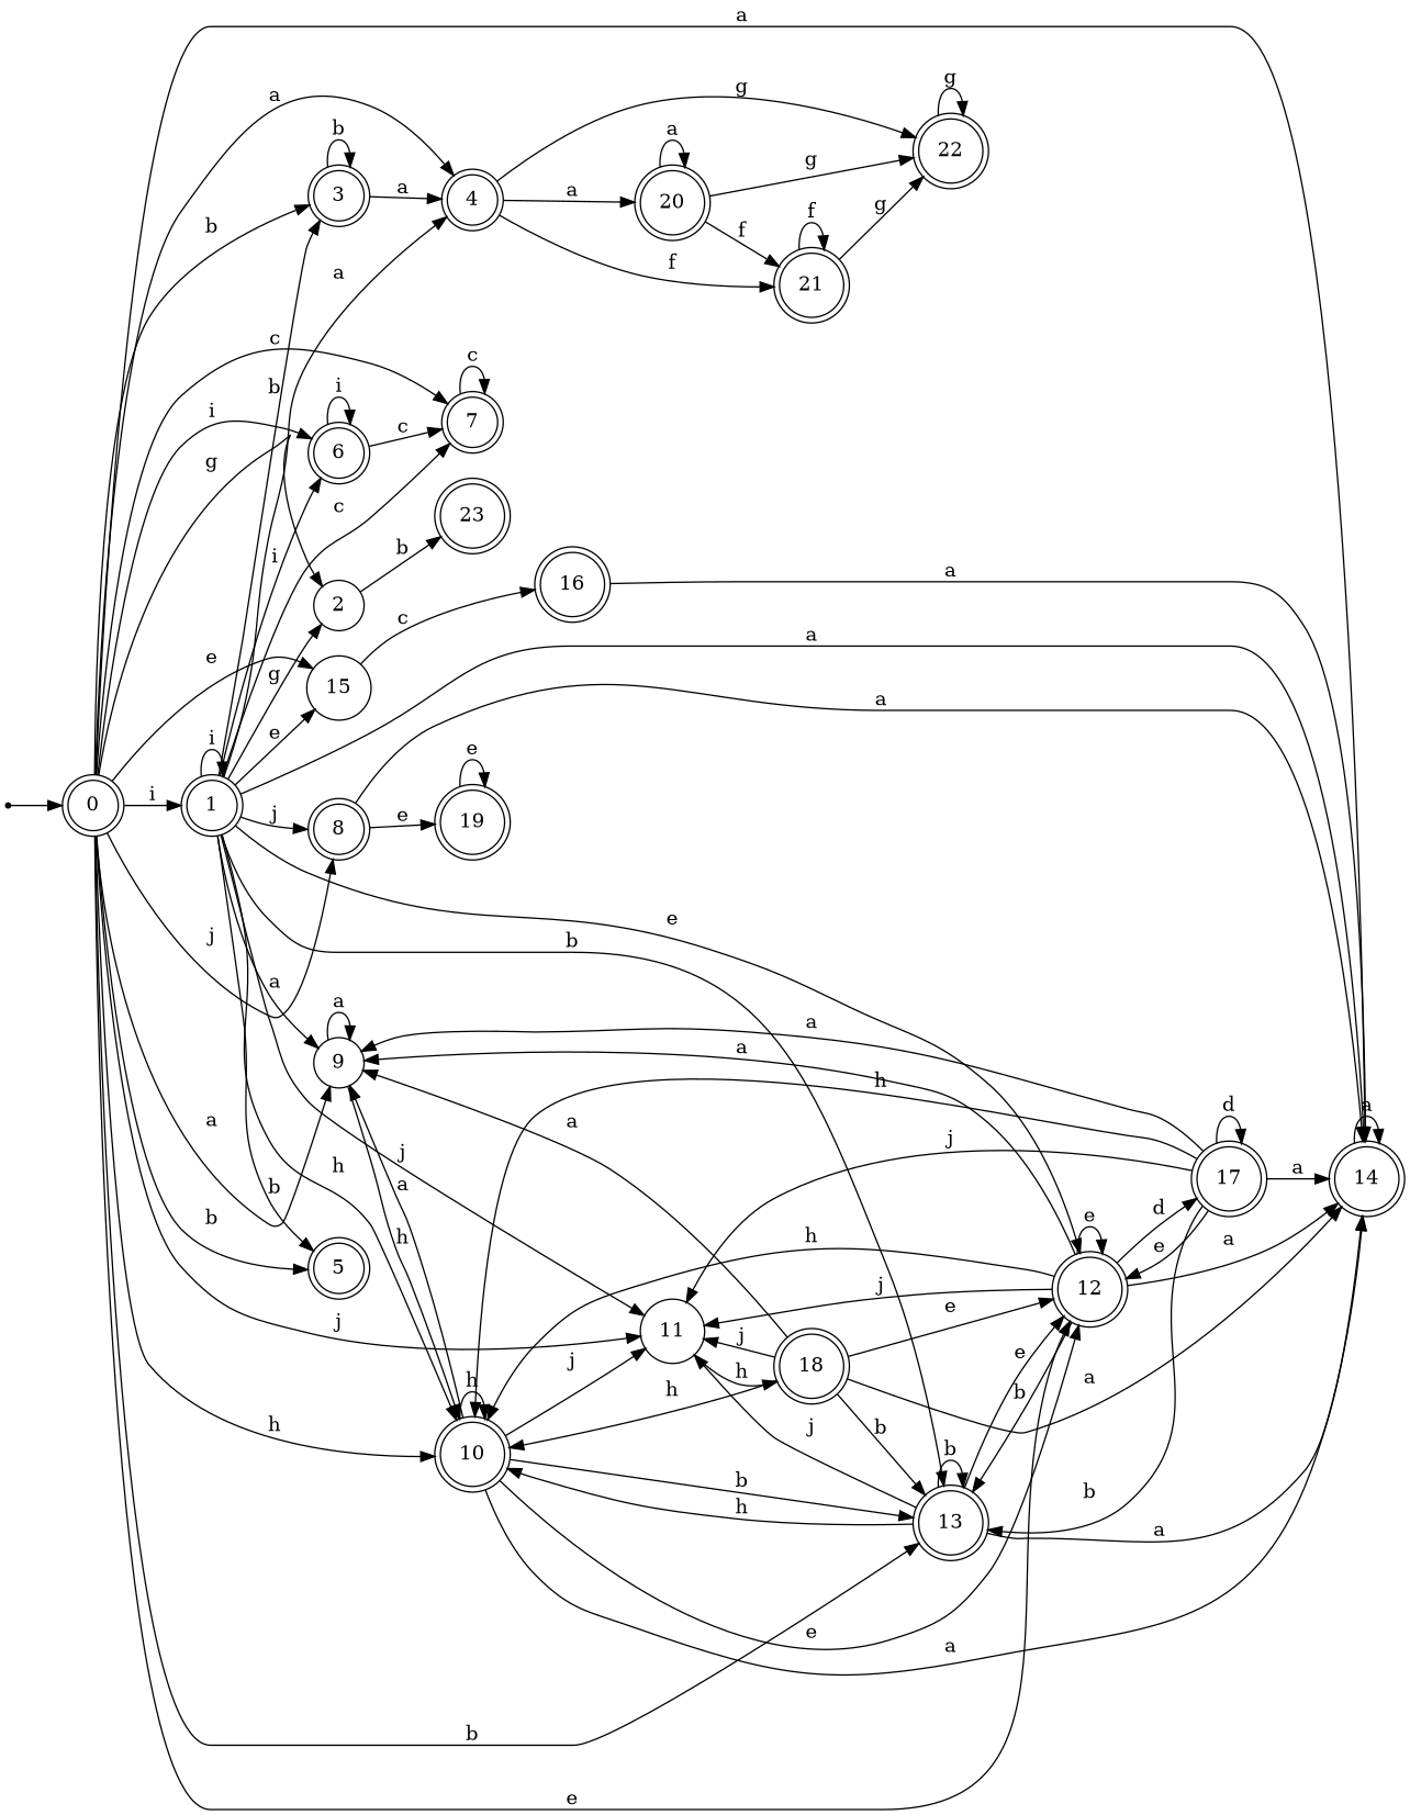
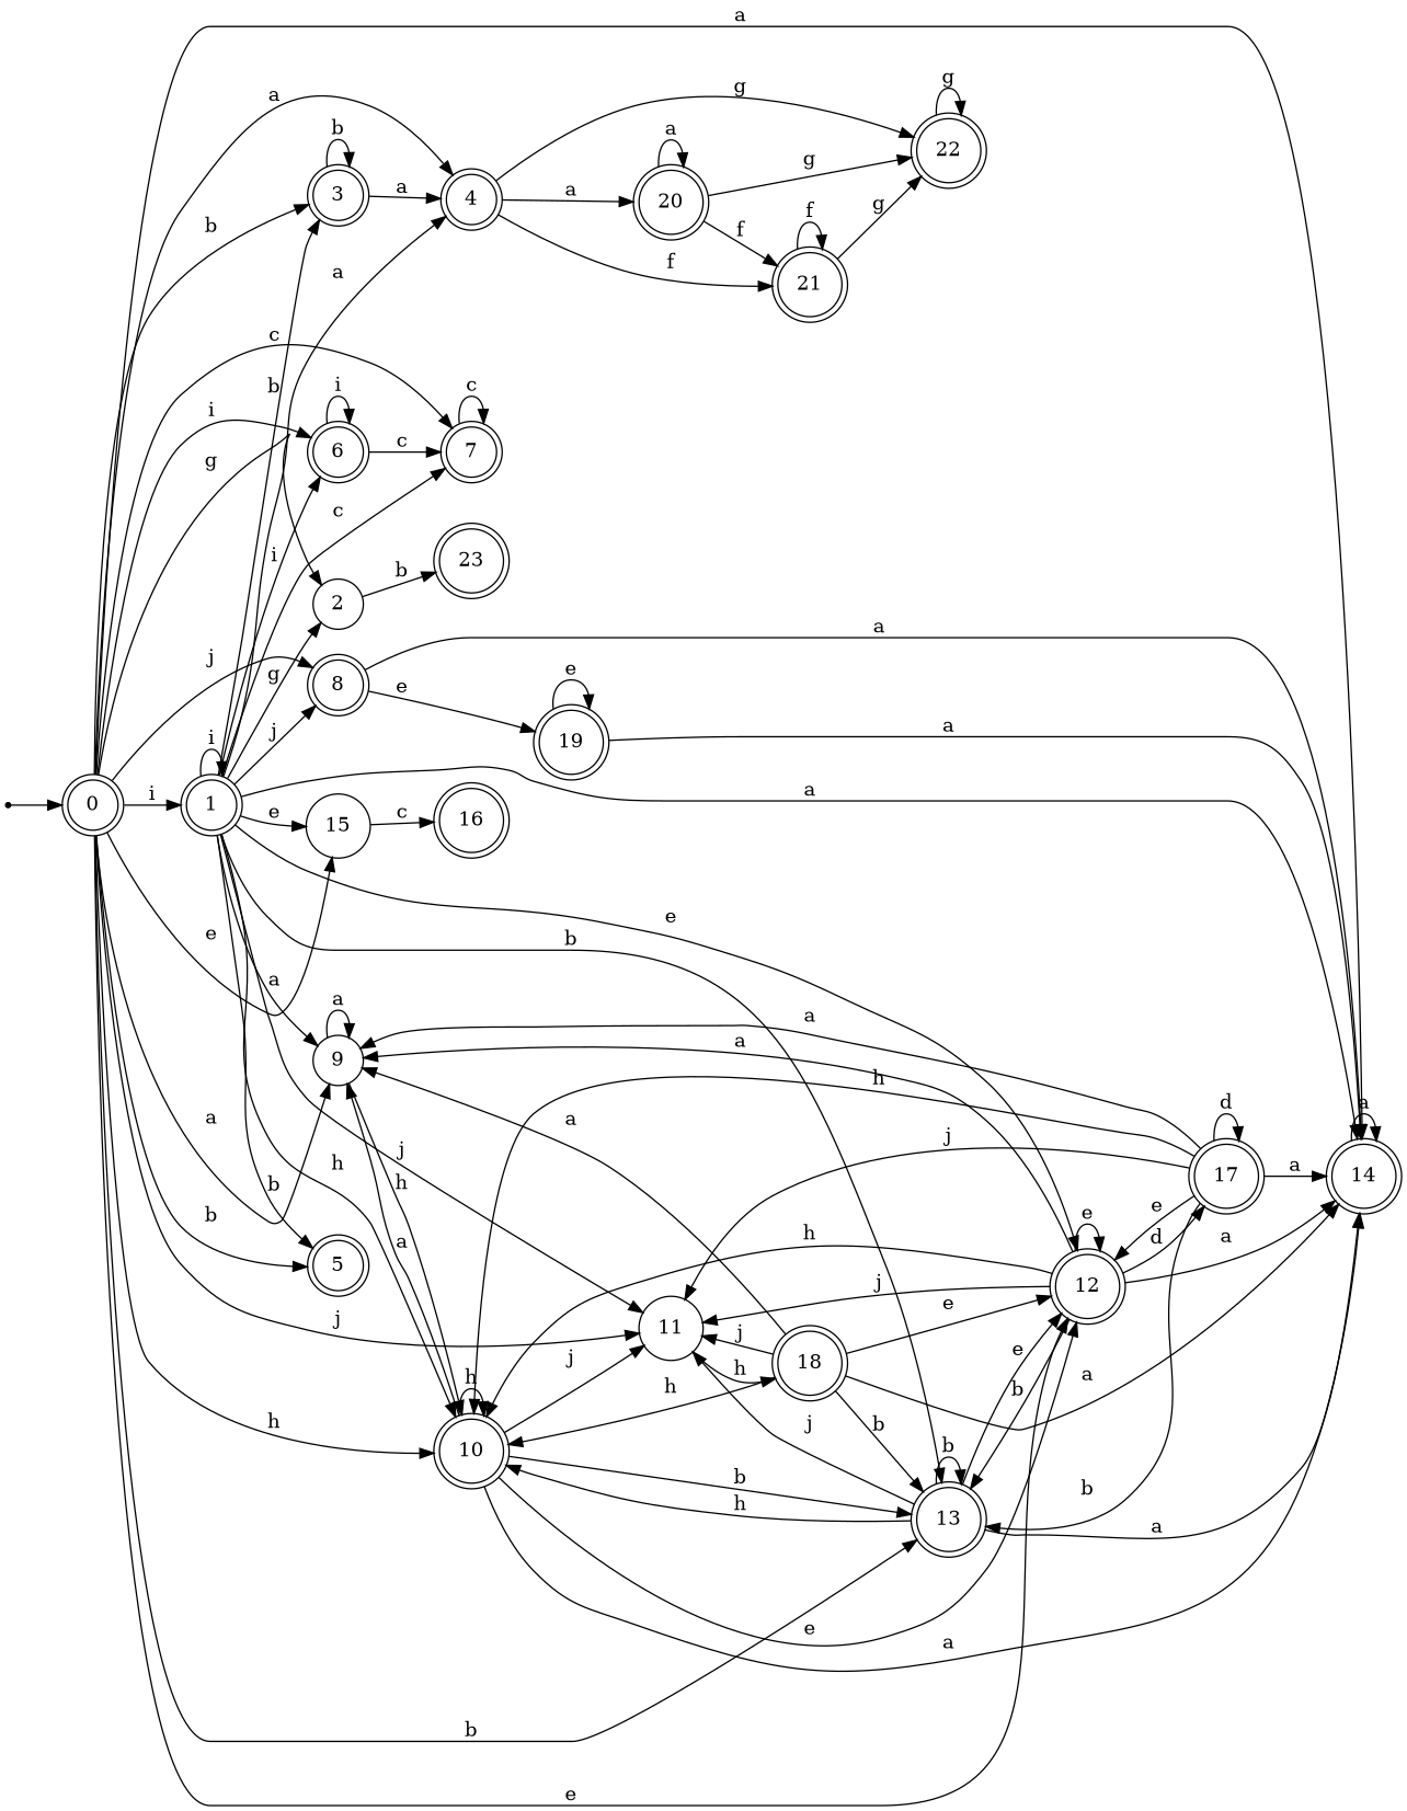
  digraph {
    rankdir=LR
    node [shape=doublecircle]
    dummy0 [shape=point]
    0
    1
    2 [shape=circle]
    3
    4
    5
    6
    7
    8
    9 [shape=circle]
    10
    11 [shape=circle]
    12
    13
    14
    15 [shape=circle]
    23
    20
    21
    22
    19
    18
    17
    16
    dummy0 -> 0
    0 -> 1 [label=i]
    0 -> 2 [label=g]
    0 -> 3 [label=b]
    0 -> 4 [label=a]
    0 -> 5 [label=b]
    0 -> 6 [label=i]
    0 -> 7 [label=c]
    0 -> 8 [label=j]
    0 -> 9 [label=a]
    0 -> 10 [label=h]
    0 -> 11 [label=j]
    0 -> 12 [label=e]
    0 -> 13 [label=b]
    0 -> 14 [label=a]
    0 -> 15 [label=e]
    1 -> 1 [label=i]
    1 -> 2 [label=g]
    1 -> 3 [label=b]
    1 -> 4 [label=a]
    1 -> 5 [label=b]
    1 -> 6 [label=i]
    1 -> 7 [label=c]
    1 -> 8 [label=j]
    1 -> 9 [label=a]
    1 -> 10 [label=h]
    1 -> 11 [label=j]
    1 -> 12 [label=e]
    1 -> 13 [label=b]
    1 -> 14 [label=a]
    1 -> 15 [label=e]
    2 -> 23 [label=b]
    3 -> 3 [label=b]
    3 -> 4 [label=a]
    4 -> 20 [label=a]
    4 -> 21 [label=f]
    4 -> 22 [label=g]
    6 -> 6 [label=i]
    6 -> 7 [label=c]
    7 -> 7 [label=c]
    8 -> 14 [label=a]
    8 -> 19 [label=e]
    9 -> 9 [label=a]
    9 -> 10 [label=h]
    10 -> 9 [label=a]
    10 -> 10 [label=h]
    10 -> 11 [label=j]
    10 -> 12 [label=e]
    10 -> 13 [label=b]
    10 -> 14 [label=a]
    11 -> 18 [label=h]
    12 -> 9 [label=a]
    12 -> 10 [label=h]
    12 -> 11 [label=j]
    12 -> 12 [label=e]
    12 -> 13 [label=b]
    12 -> 14 [label=a]
    12 -> 17 [label=d]
    13 -> 10 [label=h]
    13 -> 11 [label=j]
    13 -> 12 [label=e]
    13 -> 13 [label=b]
    13 -> 14 [label=a]
    14 -> 14 [label=a]
    15 -> 16 [label=c]
    20 -> 20 [label=a]
    20 -> 21 [label=f]
    20 -> 22 [label=g]
    21 -> 21 [label=f]
    21 -> 22 [label=g]
    22 -> 22 [label=g]
-   16 -> 14 [label=a]
+   19 -> 14 [label=a]
    19 -> 19 [label=e]
    18 -> 9 [label=a]
    18 -> 10 [label=h]
    18 -> 11 [label=j]
    18 -> 12 [label=e]
    18 -> 13 [label=b]
    18 -> 14 [label=a]
    17 -> 9 [label=a]
    17 -> 10 [label=h]
    17 -> 11 [label=j]
    17 -> 12 [label=e]
    17 -> 13 [label=b]
    17 -> 14 [label=a]
    17 -> 17 [label=d]
  }
